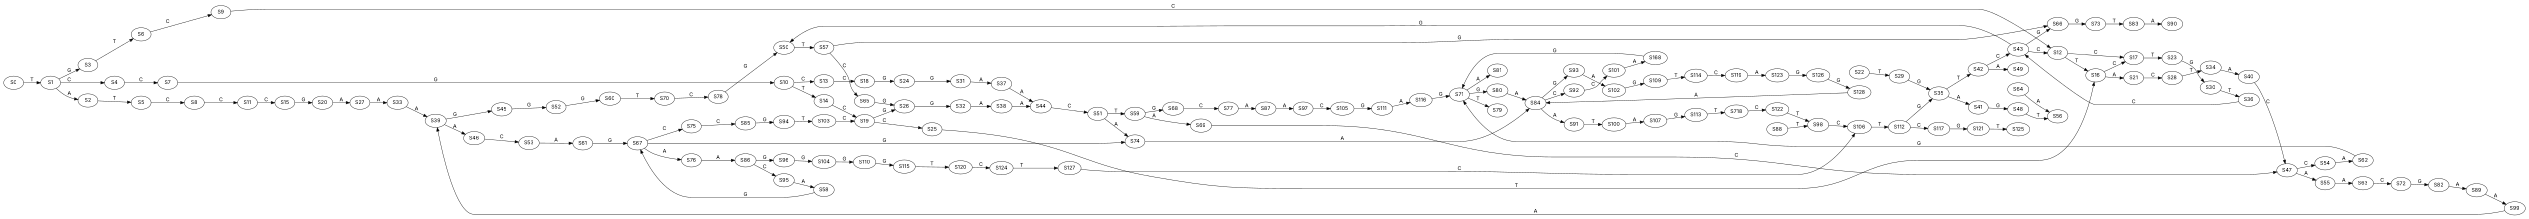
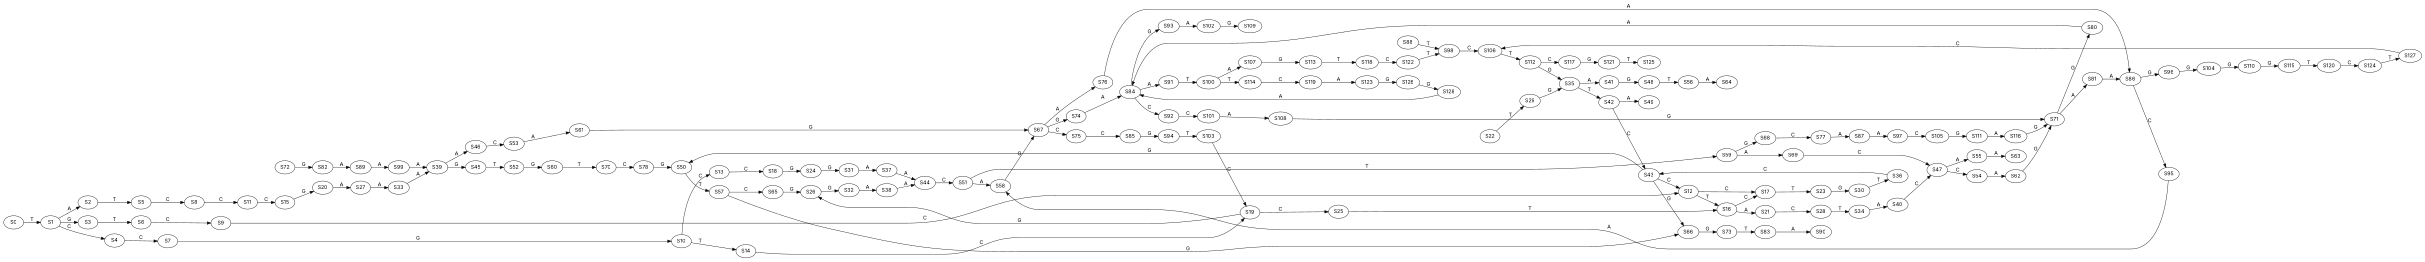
  strict digraph {
    fontname=Inter
    rankdir=LR
    node [fontname=Inter]
    edge [fontname=Inter]
    S0
    S1
    S2
    S3
    S4
    S5
    S6
    S7
    S8
    S9
    S10
    S11
    S12
    S13
    S14
    S15
    S16
    S17
    S18
    S19
    S20
    S21
    S23
    S24
    S25
    S26
    S27
    S28
    S22
    S29
    S30
    S31
    S32
    S33
    S34
    S35
    S36
    S37
    S38
    S39
    S40
    S41
    S42
    S43
    S44
    S45
    S46
    S47
    S48
    S49
    S50
    S66
    S51
    S52
    S53
    S54
    S55
    S56
    S57
    S58
    S59
    S60
    S61
    S62
    S63
    S64
    S65
    S67
    S68
    S69
    S70
    S71
    S72
    S73
    S74
    S75
    S76
    S77
    S78
-   S79
    S80
    S81
    S82
    S83
    S84
    S85
    S86
    S87
    S89
    S90
    S91
    S92
    S93
    S94
    S95
    S96
    S97
    S88
    S98
    S99
    S100
    S101
    S102
    S103
    S104
    S105
    S106
    S107
-   S108 [label=S168]
+   S108
    S109
    S110
    S111
    S112
    S113
    S114
    S115
    S116
    S117
-   S118 [label=S718]
+   S118
    S119
    S120
    S121
    S122
    S123
    S124
    S125
    S126
    S127
    S128
    S0 -> S1 [label=T]
    S1 -> S2 [label=A]
    S1 -> S3 [label=G]
    S1 -> S4 [label=C]
    S2 -> S5 [label=T]
    S3 -> S6 [label=T]
    S4 -> S7 [label=C]
    S5 -> S8 [label=C]
    S6 -> S9 [label=C]
    S7 -> S10 [label=G]
    S8 -> S11 [label=C]
    S9 -> S12 [label=C]
    S10 -> S13 [label=C]
    S10 -> S14 [label=T]
    S11 -> S15 [label=C]
    S12 -> S16 [label=T]
    S12 -> S17 [label=C]
    S13 -> S18 [label=C]
    S14 -> S19 [label=C]
    S15 -> S20 [label=G]
    S16 -> S17 [label=C]
    S16 -> S21 [label=A]
    S17 -> S23 [label=T]
    S18 -> S24 [label=G]
    S19 -> S25 [label=C]
    S19 -> S26 [label=G]
    S20 -> S27 [label=A]
    S21 -> S28 [label=C]
    S23 -> S30 [label=G]
    S24 -> S31 [label=G]
    S25 -> S16 [label=T]
    S26 -> S32 [label=G]
    S27 -> S33 [label=A]
    S28 -> S34 [label=T]
    S22 -> S29 [label=T]
    S29 -> S35 [label=G]
    S30 -> S36 [label=T]
    S31 -> S37 [label=A]
    S32 -> S38 [label=A]
    S33 -> S39 [label=A]
    S34 -> S40 [label=A]
    S35 -> S41 [label=A]
    S35 -> S42 [label=T]
    S36 -> S43 [label=C]
    S37 -> S44 [label=A]
    S38 -> S44 [label=A]
    S39 -> S45 [label=G]
    S39 -> S46 [label=A]
    S40 -> S47 [label=C]
    S41 -> S48 [label=G]
    S42 -> S43 [label=C]
    S42 -> S49 [label=A]
    S43 -> S12 [label=C]
    S43 -> S50 [label=G]
    S43 -> S66 [label=G]
    S44 -> S51 [label=C]
-   S45 -> S52 [label=G]
+   S45 -> S52 [label=T]
    S46 -> S53 [label=C]
    S47 -> S54 [label=C]
    S47 -> S55 [label=A]
    S48 -> S56 [label=T]
    S50 -> S57 [label=T]
    S66 -> S73 [label=G]
-   S51 -> S74 [label=A]
+   S51 -> S58 [label=A]
    S51 -> S59 [label=T]
    S52 -> S60 [label=G]
    S53 -> S61 [label=A]
    S54 -> S62 [label=A]
    S55 -> S63 [label=A]
-   S64 -> S56 [label=A]
+   S56 -> S64 [label=A]
    S57 -> S66 [label=G]
    S57 -> S65 [label=C]
    S58 -> S67 [label=G]
    S59 -> S68 [label=G]
    S59 -> S69 [label=A]
    S60 -> S70 [label=T]
    S61 -> S67 [label=G]
    S62 -> S71 [label=G]
-   S63 -> S72 [label=C]
    S65 -> S26 [label=G]
    S67 -> S74 [label=G]
    S67 -> S75 [label=C]
    S67 -> S76 [label=A]
    S68 -> S77 [label=C]
    S69 -> S47 [label=C]
    S70 -> S78 [label=C]
-   S71 -> S79 [label=T]
    S71 -> S80 [label=G]
    S71 -> S81 [label=A]
    S72 -> S82 [label=G]
    S73 -> S83 [label=T]
    S74 -> S84 [label=A]
    S75 -> S85 [label=C]
    S76 -> S86 [label=A]
    S77 -> S87 [label=A]
    S78 -> S50 [label=G]
    S80 -> S84 [label=A]
+   S81 -> S86 [label=A]
    S82 -> S89 [label=A]
    S83 -> S90 [label=A]
    S84 -> S91 [label=A]
    S84 -> S92 [label=C]
    S84 -> S93 [label=G]
    S85 -> S94 [label=G]
    S86 -> S95 [label=C]
    S86 -> S96 [label=G]
    S87 -> S97 [label=A]
    S89 -> S99 [label=A]
    S91 -> S100 [label=T]
    S92 -> S101 [label=C]
    S93 -> S102 [label=A]
    S94 -> S103 [label=T]
    S95 -> S58 [label=A]
    S96 -> S104 [label=G]
    S97 -> S105 [label=C]
    S88 -> S98 [label=T]
    S98 -> S106 [label=C]
    S99 -> S39 [label=A]
    S100 -> S107 [label=A]
    S101 -> S108 [label=A]
    S102 -> S109 [label=G]
    S103 -> S19 [label=C]
    S104 -> S110 [label=G]
    S105 -> S111 [label=G]
    S106 -> S112 [label=T]
    S107 -> S113 [label=G]
    S108 -> S71 [label=G]
-   S109 -> S114 [label=T]
+   S100 -> S114 [label=T]
    S110 -> S115 [label=G]
    S111 -> S116 [label=A]
    S112 -> S35 [label=G]
    S112 -> S117 [label=C]
    S113 -> S118 [label=T]
    S114 -> S119 [label=C]
    S115 -> S120 [label=T]
    S116 -> S71 [label=G]
    S117 -> S121 [label=G]
    S118 -> S122 [label=C]
    S119 -> S123 [label=A]
    S120 -> S124 [label=C]
    S121 -> S125 [label=T]
    S122 -> S98 [label=T]
    S123 -> S126 [label=G]
    S124 -> S127 [label=T]
    S126 -> S128 [label=G]
    S127 -> S106 [label=C]
    S128 -> S84 [label=A]
  }
